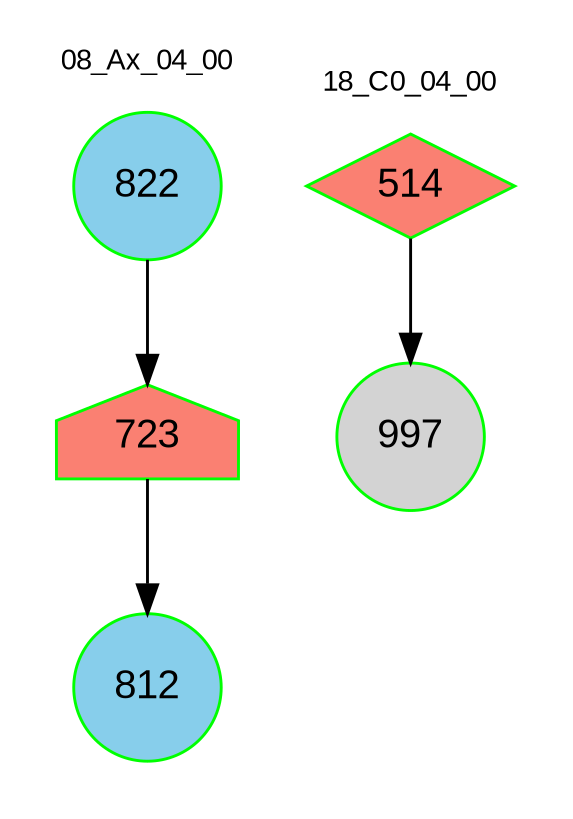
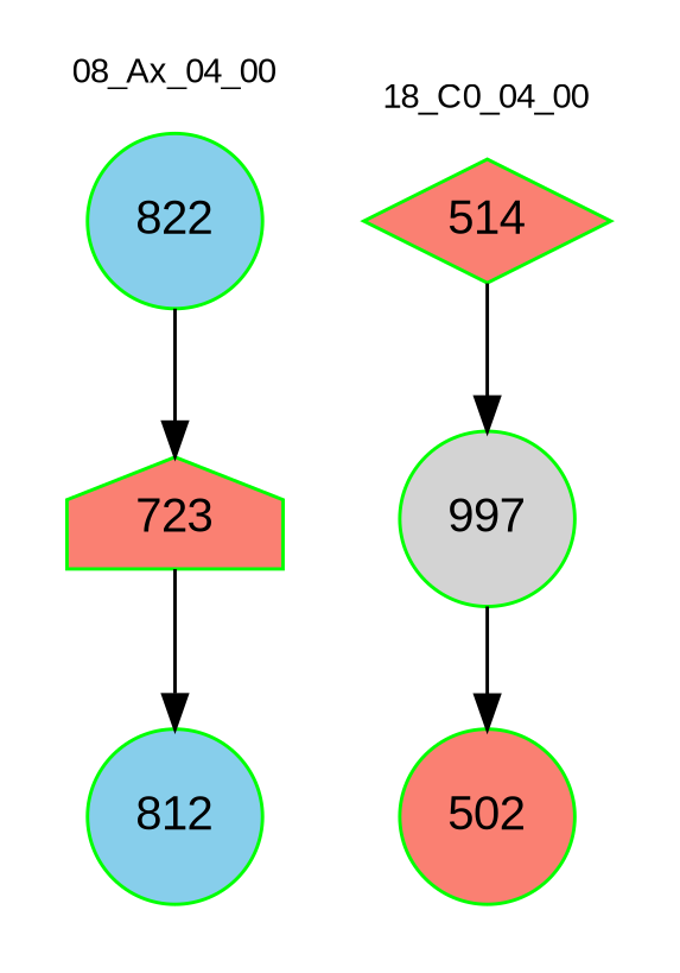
  digraph {
    fontname="Liberation Sans"
    node [color=green fillcolor=salmon fontname="Liberation Sans" shape=circle style=filled]
    edge [color=black fontname="Liberation Sans"]
    n1 [fillcolor=skyblue label=822]
    n2 [label=723 shape=house]
    n3 [fillcolor=skyblue label=812]
    n4 [label=514 shape=diamond]
    n5 [fillcolor=lightgrey label=997]
+   n6 [label=502]
    subgraph cluster_1 {
      color=white
      fontsize=10
      label="08_Ax_04_00"
      n1
      n2
      n3
    }
    subgraph cluster_2 {
      color=white
      fontsize=10
      label="18_C0_04_00"
      n4
      n5
+     n6
    }
    n1 -> n2
    n2 -> n3
    n4 -> n5
+   n5 -> n6
  }
